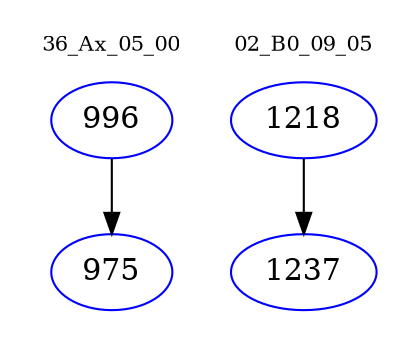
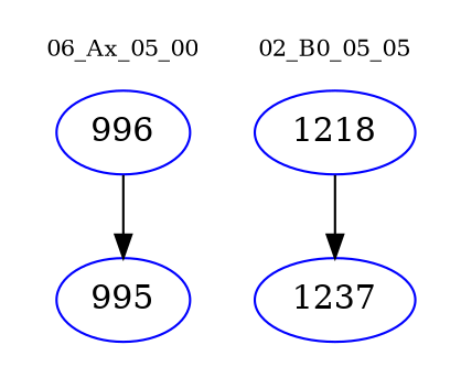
  digraph {
    node [color=blue]
    edge [color=black]
    n1 [label=996]
-   n2 [label=975]
+   n2 [label=995]
    n3 [label=1218]
    n4 [label=1237]
    subgraph cluster_1 {
      color=white
      fontsize=10
-     label="36_Ax_05_00"
+     label="06_Ax_05_00"
      n1
      n2
    }
    subgraph cluster_2 {
      color=white
      fontsize=10
-     label="02_B0_09_05"
+     label="02_B0_05_05"
      n3
      n4
    }
    n1 -> n2
    n3 -> n4
  }
